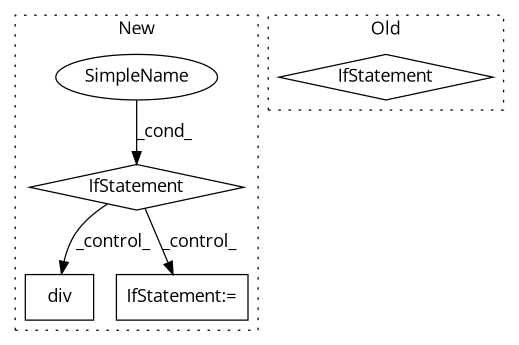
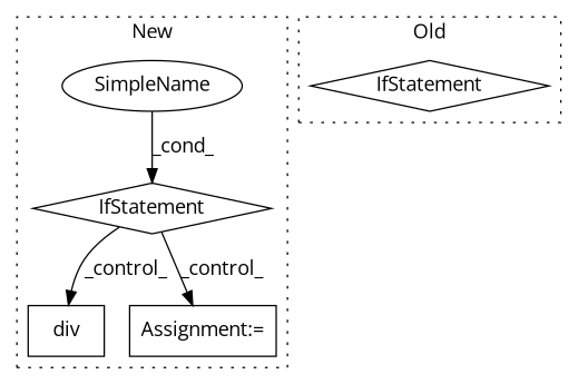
  digraph {
    fontname="Open Sans"
    node [a=25 l="4,2" shape=box fontname="Open Sans"]
    edge [fontname="Open Sans"]
    n1 [a=32 l="4,1" label=div s="3890,3905"]
    n2 [label=IfStatement s="3808,3850" shape=diamond]
    n3 [a=42 label=SimpleName shape=ellipse l=""]
-   n4 [a=7 l=2 label="IfStatement:=" s=3949]
+   n4 [a=7 l=2 label="Assignment:=" s=3949]
    n5 [label=IfStatement s="4292,4351" shape=diamond]
    subgraph cluster_1 {
      label=New
      style=dotted
      n1
      n2
      n3
      n4
    }
    subgraph cluster_2 {
      label=Old
      style=dotted
      n5
    }
    n2 -> n1 [label=_control_]
    n2 -> n4 [label=_control_]
    n3 -> n2 [label=_cond_]
  }
